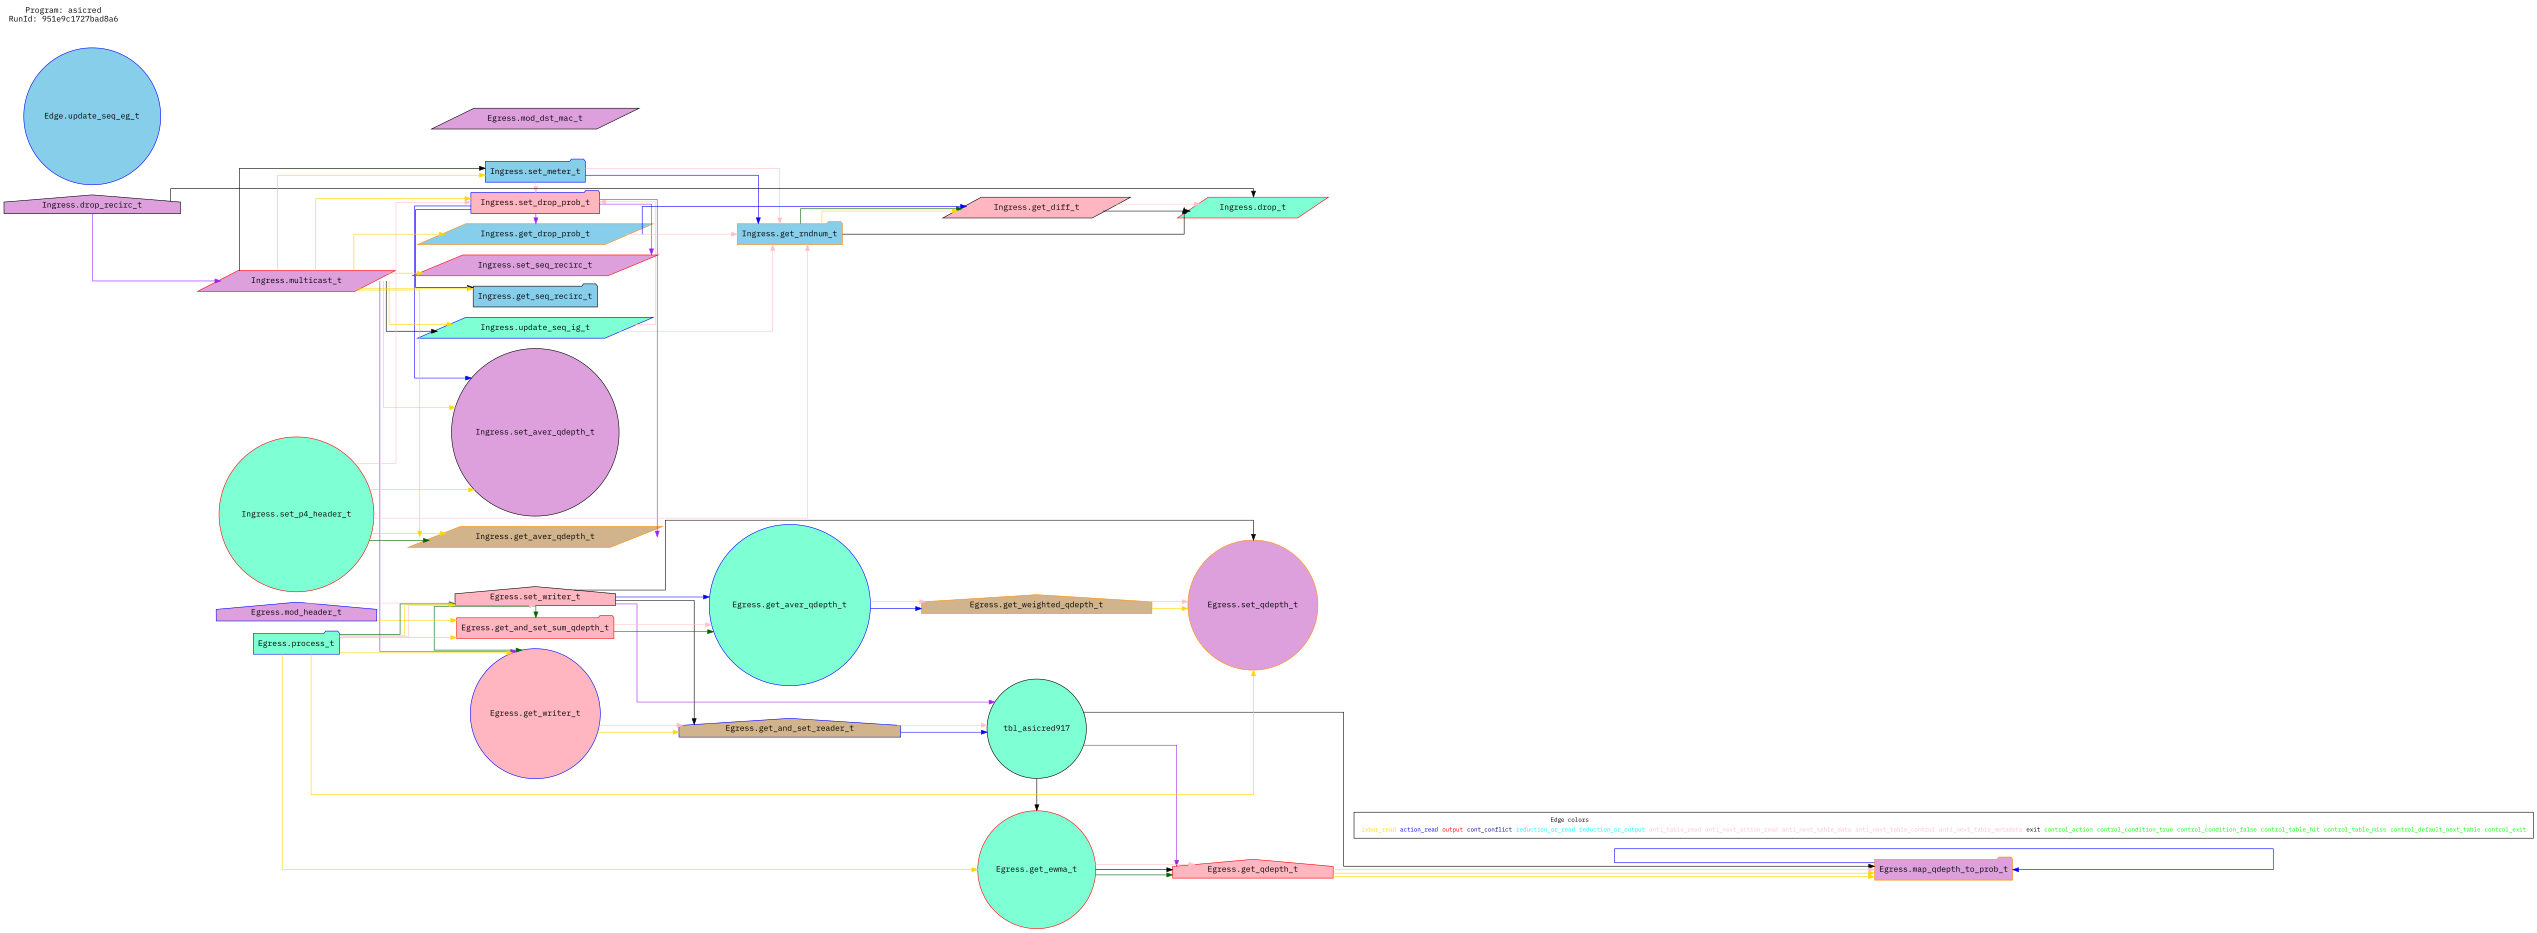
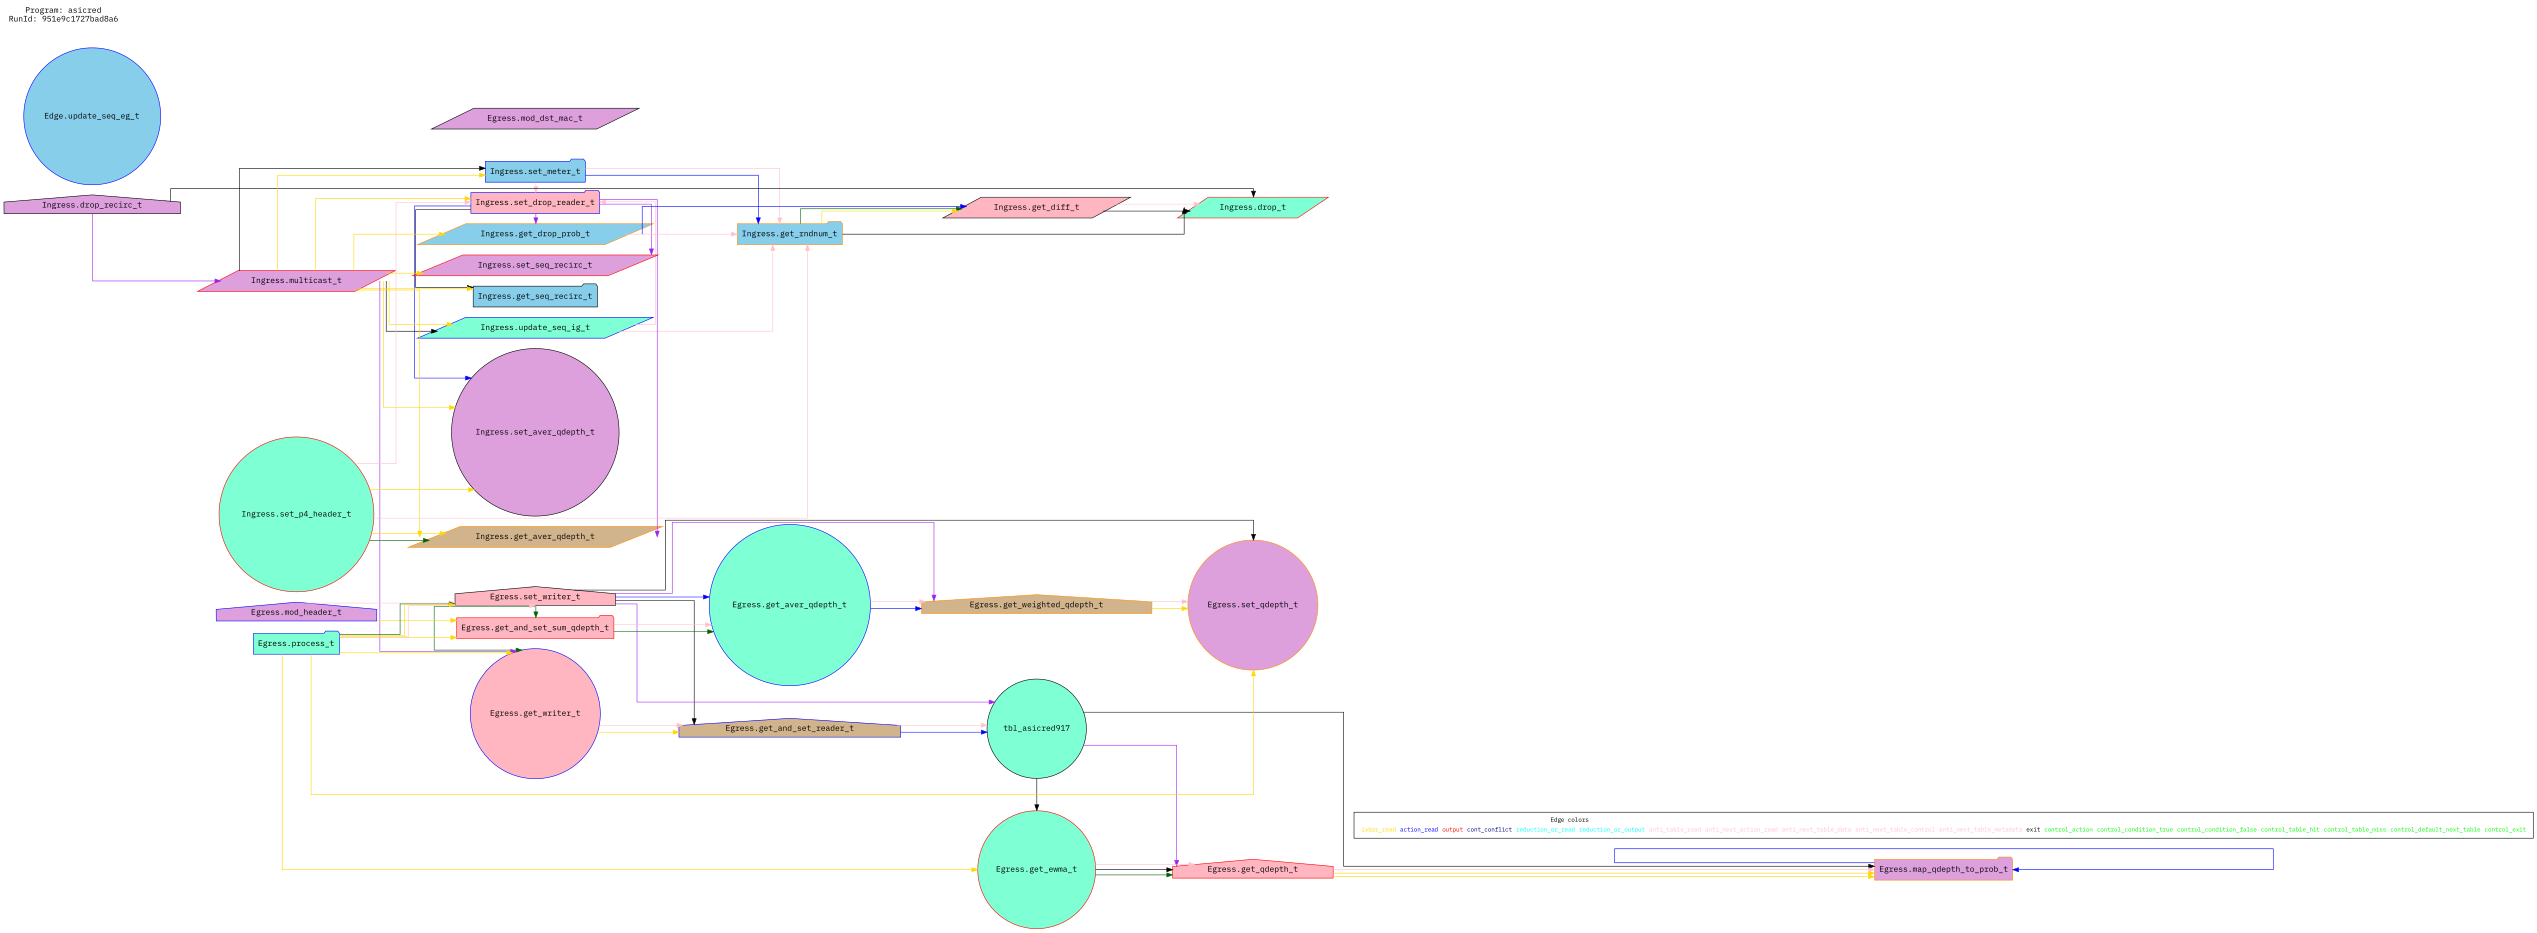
  digraph {
    fontname="IBM Plex Mono"
    label="Program: asicred\nRunId: 951e9c1727bad8a6\n"
    labeljust=l
    labelloc=t
    rankdir=LR
    splines=ortho
    node [color=blue fillcolor=plum fontname="IBM Plex Mono" shape=parallelogram style=filled]
    edge [color=gold fontname="IBM Plex Mono"]
    "Ingress.update_seq_ig_t" [fillcolor=aquamarine]
    "Ingress.set_meter_t" [fillcolor=skyblue shape=folder]
-   "Ingress.set_drop_prob_t" [fillcolor=lightpink shape=folder]
+   "Ingress.set_drop_prob_t" [fillcolor=lightpink shape=folder label="Ingress.set_drop_reader_t"]
    "Ingress.get_drop_prob_t" [color=darkorange fillcolor=skyblue]
    "Ingress.get_aver_qdepth_t" [color=darkorange fillcolor=tan]
    "Ingress.get_seq_recirc_t" [color=black fillcolor=skyblue shape=folder]
    "Ingress.set_aver_qdepth_t" [color=black shape=circle]
    "Ingress.set_seq_recirc_t" [color=red]
    "Egress.set_writer_t" [color=black fillcolor=lightpink shape=house]
    "Egress.get_writer_t" [fillcolor=lightpink shape=circle]
    "Egress.get_and_set_sum_qdepth_t" [color=red fillcolor=lightpink shape=folder]
    "Ingress.get_rndnum_t" [color=darkorange fillcolor=skyblue shape=folder]
    "Egress.get_and_set_reader_t" [fillcolor=tan shape=house]
    "Egress.get_aver_qdepth_t" [fillcolor=aquamarine shape=circle]
    "Ingress.get_diff_t" [color=black fillcolor=lightpink]
    tbl_asicred917 [color=black fillcolor=aquamarine shape=circle]
    "Egress.get_ewma_t" [color=red fillcolor=aquamarine shape=circle]
    "Egress.get_weighted_qdepth_t" [color=darkorange fillcolor=tan shape=house]
    "Ingress.drop_t" [color=red fillcolor=aquamarine]
    "Egress.get_qdepth_t" [color=red fillcolor=lightpink shape=house]
    "Egress.set_qdepth_t" [color=darkorange shape=circle]
    "Egress.map_qdepth_to_prob_t" [color=darkorange shape=folder]
    n23 [fontsize=10 label=<<table border="0" cellborder="0"><tr><td colspan="8">Edge colors</td></tr><tr><td><font color="gold">ixbar_read</font></td><td><font color="blue">action_read</font></td><td><font color="red">output</font></td><td><font color="navy">cont_conflict</font></td><td><font color="cyan">reduction_or_read</font></td><td><font color="cyan">reduction_or_output</font></td><td><font color="pink">anti_table_read</font></td><td><font color="pink">anti_next_action_read</font></td><td><font color="pink">anti_next_table_data</font></td><td><font color="pink">anti_next_table_control</font></td><td><font color="pink">anti_next_table_metadata</font></td><td><font color="black">exit</font></td><td><font color="green">control_action</font></td><td><font color="green">control_condition_true</font></td><td><font color="green">control_condition_false</font></td><td><font color="green">control_table_hit</font></td><td><font color="green">control_table_miss</font></td><td><font color="green">control_default_next_table</font></td><td><font color="green">control_exit</font></td></tr></table>> shape=record color="" fillcolor="" style=""]
    "Ingress.drop_recirc_t" [color=black shape=house]
    "Ingress.multicast_t" [color=red]
    "Ingress.set_p4_header_t" [color=red fillcolor=aquamarine shape=circle]
    "Egress.mod_header_t" [shape=house]
    n28 [fillcolor=skyblue label="Edge.update_seq_eg_t" shape=circle]
    "Egress.mod_dst_mac_t" [color=black]
    "Egress.process_t" [fillcolor=aquamarine shape=folder]
    subgraph sub_1 {
      rank=same
      "Ingress.update_seq_ig_t"
      "Ingress.set_meter_t"
      "Ingress.set_drop_prob_t"
      "Ingress.get_drop_prob_t"
      "Ingress.get_aver_qdepth_t"
      "Ingress.get_seq_recirc_t"
      "Ingress.set_aver_qdepth_t"
      "Ingress.set_seq_recirc_t"
      "Egress.set_writer_t"
      "Egress.get_writer_t"
      "Egress.get_and_set_sum_qdepth_t"
    }
    subgraph sub_2 {
      rank=same
      "Ingress.get_rndnum_t"
      "Egress.get_and_set_reader_t"
      "Egress.get_aver_qdepth_t"
    }
    subgraph sub_3 {
      rank=same
      "Ingress.get_diff_t"
      tbl_asicred917
      "Egress.get_ewma_t"
      "Egress.get_weighted_qdepth_t"
    }
    subgraph sub_4 {
      rank=same
      "Ingress.drop_t"
      "Egress.get_qdepth_t"
      "Egress.set_qdepth_t"
    }
    subgraph sub_5 {
      rank=same
      "Egress.map_qdepth_to_prob_t"
    }
    subgraph sub_6 {
      rank=max
      subgraph cluster_7 {
        rank=max
        n23
      }
    }
    "Ingress.update_seq_ig_t" -> "Ingress.set_drop_prob_t" [color=pink]
    "Ingress.update_seq_ig_t" -> "Ingress.get_rndnum_t" [color=pink]
    "Ingress.set_meter_t" -> "Ingress.set_drop_prob_t" [color=pink]
    "Ingress.set_meter_t" -> "Ingress.get_rndnum_t" [color=blue]
    "Ingress.set_meter_t" -> "Ingress.get_rndnum_t" [color=pink]
    "Ingress.set_drop_prob_t" -> "Ingress.get_drop_prob_t" [color=purple]
    "Ingress.set_drop_prob_t" -> "Ingress.get_aver_qdepth_t" [color=purple]
    "Ingress.set_drop_prob_t" -> "Ingress.get_seq_recirc_t" [color=black]
    "Ingress.set_drop_prob_t" -> "Ingress.set_aver_qdepth_t" [color=blue]
    "Ingress.set_drop_prob_t" -> "Ingress.set_seq_recirc_t" [color=purple]
    "Ingress.get_drop_prob_t" -> "Ingress.get_rndnum_t" [color=pink]
    "Ingress.get_drop_prob_t" -> "Ingress.get_diff_t" [color=blue]
    "Egress.set_writer_t" -> "Egress.get_writer_t" [color=darkgreen]
    "Egress.set_writer_t" -> "Egress.get_and_set_sum_qdepth_t" [color=darkgreen]
    "Egress.set_writer_t" -> "Egress.get_and_set_reader_t" [color=black]
    "Egress.set_writer_t" -> "Egress.get_aver_qdepth_t" [color=blue]
    "Egress.set_writer_t" -> tbl_asicred917 [color=purple]
+   "Egress.set_writer_t" -> "Egress.get_weighted_qdepth_t" [color=purple]
    "Egress.set_writer_t" -> "Egress.set_qdepth_t" [color=black]
    "Egress.get_writer_t" -> "Egress.get_and_set_reader_t"
    "Egress.get_writer_t" -> "Egress.get_and_set_reader_t" [color=pink]
    "Egress.get_and_set_sum_qdepth_t" -> "Egress.get_aver_qdepth_t" [color=darkgreen]
    "Egress.get_and_set_sum_qdepth_t" -> "Egress.get_aver_qdepth_t" [color=pink]
    "Ingress.get_rndnum_t" -> "Ingress.get_diff_t" [color=darkgreen]
    "Ingress.get_rndnum_t" -> "Ingress.get_diff_t"
    "Ingress.get_rndnum_t" -> "Ingress.drop_t" [color=black]
    "Egress.get_and_set_reader_t" -> tbl_asicred917 [color=blue]
    "Egress.get_and_set_reader_t" -> tbl_asicred917 [color=pink]
    "Egress.get_aver_qdepth_t" -> "Egress.get_weighted_qdepth_t" [color=blue]
    "Egress.get_aver_qdepth_t" -> "Egress.get_weighted_qdepth_t" [color=pink]
    "Ingress.get_diff_t" -> "Ingress.drop_t" [color=black]
    "Ingress.get_diff_t" -> "Ingress.drop_t" [color=pink]
    tbl_asicred917 -> "Egress.get_ewma_t" [color=black]
    tbl_asicred917 -> "Egress.get_qdepth_t" [color=purple]
    tbl_asicred917 -> "Egress.map_qdepth_to_prob_t" [color=black]
    "Egress.get_ewma_t" -> "Egress.get_qdepth_t" [color=darkgreen]
    "Egress.get_ewma_t" -> "Egress.get_qdepth_t" [color=black]
    "Egress.get_ewma_t" -> "Egress.get_qdepth_t" [color=pink]
    "Egress.get_weighted_qdepth_t" -> "Egress.set_qdepth_t"
    "Egress.get_weighted_qdepth_t" -> "Egress.set_qdepth_t" [color=pink]
    "Egress.get_qdepth_t" -> "Egress.map_qdepth_to_prob_t"
    "Egress.get_qdepth_t" -> "Egress.map_qdepth_to_prob_t"
    "Egress.get_qdepth_t" -> "Egress.map_qdepth_to_prob_t" [color=pink]
    "Egress.map_qdepth_to_prob_t" -> "Egress.map_qdepth_to_prob_t" [color=blue]
    "Ingress.drop_recirc_t" -> "Ingress.drop_t" [color=black]
    "Ingress.drop_recirc_t" -> "Ingress.multicast_t" [color=purple]
    "Ingress.multicast_t" -> "Ingress.update_seq_ig_t" [color=black]
    "Ingress.multicast_t" -> "Ingress.update_seq_ig_t"
    "Ingress.multicast_t" -> "Ingress.set_meter_t" [color=black]
    "Ingress.multicast_t" -> "Ingress.set_meter_t"
    "Ingress.multicast_t" -> "Ingress.set_drop_prob_t"
    "Ingress.multicast_t" -> "Ingress.get_drop_prob_t"
    "Ingress.multicast_t" -> "Ingress.get_aver_qdepth_t"
    "Ingress.multicast_t" -> "Ingress.get_seq_recirc_t"
    "Ingress.multicast_t" -> "Ingress.set_aver_qdepth_t"
    "Ingress.multicast_t" -> "Ingress.set_seq_recirc_t"
    "Ingress.multicast_t" -> "Egress.get_writer_t" [color=purple]
    "Ingress.set_p4_header_t" -> "Ingress.set_drop_prob_t" [color=pink]
    "Ingress.set_p4_header_t" -> "Ingress.get_aver_qdepth_t" [color=darkgreen]
    "Ingress.set_p4_header_t" -> "Ingress.get_aver_qdepth_t"
    "Ingress.set_p4_header_t" -> "Ingress.set_aver_qdepth_t"
    "Ingress.set_p4_header_t" -> "Ingress.get_rndnum_t" [color=pink]
    "Egress.mod_header_t" -> "Egress.set_writer_t" [color=pink]
    "Egress.mod_header_t" -> "Egress.get_and_set_sum_qdepth_t"
    "Egress.process_t" -> "Egress.set_writer_t" [color=darkgreen]
    "Egress.process_t" -> "Egress.set_writer_t"
    "Egress.process_t" -> "Egress.set_writer_t" [color=pink]
    "Egress.process_t" -> "Egress.get_writer_t"
    "Egress.process_t" -> "Egress.get_and_set_sum_qdepth_t"
    "Egress.process_t" -> "Egress.get_ewma_t"
    "Egress.process_t" -> "Egress.set_qdepth_t"
  }
